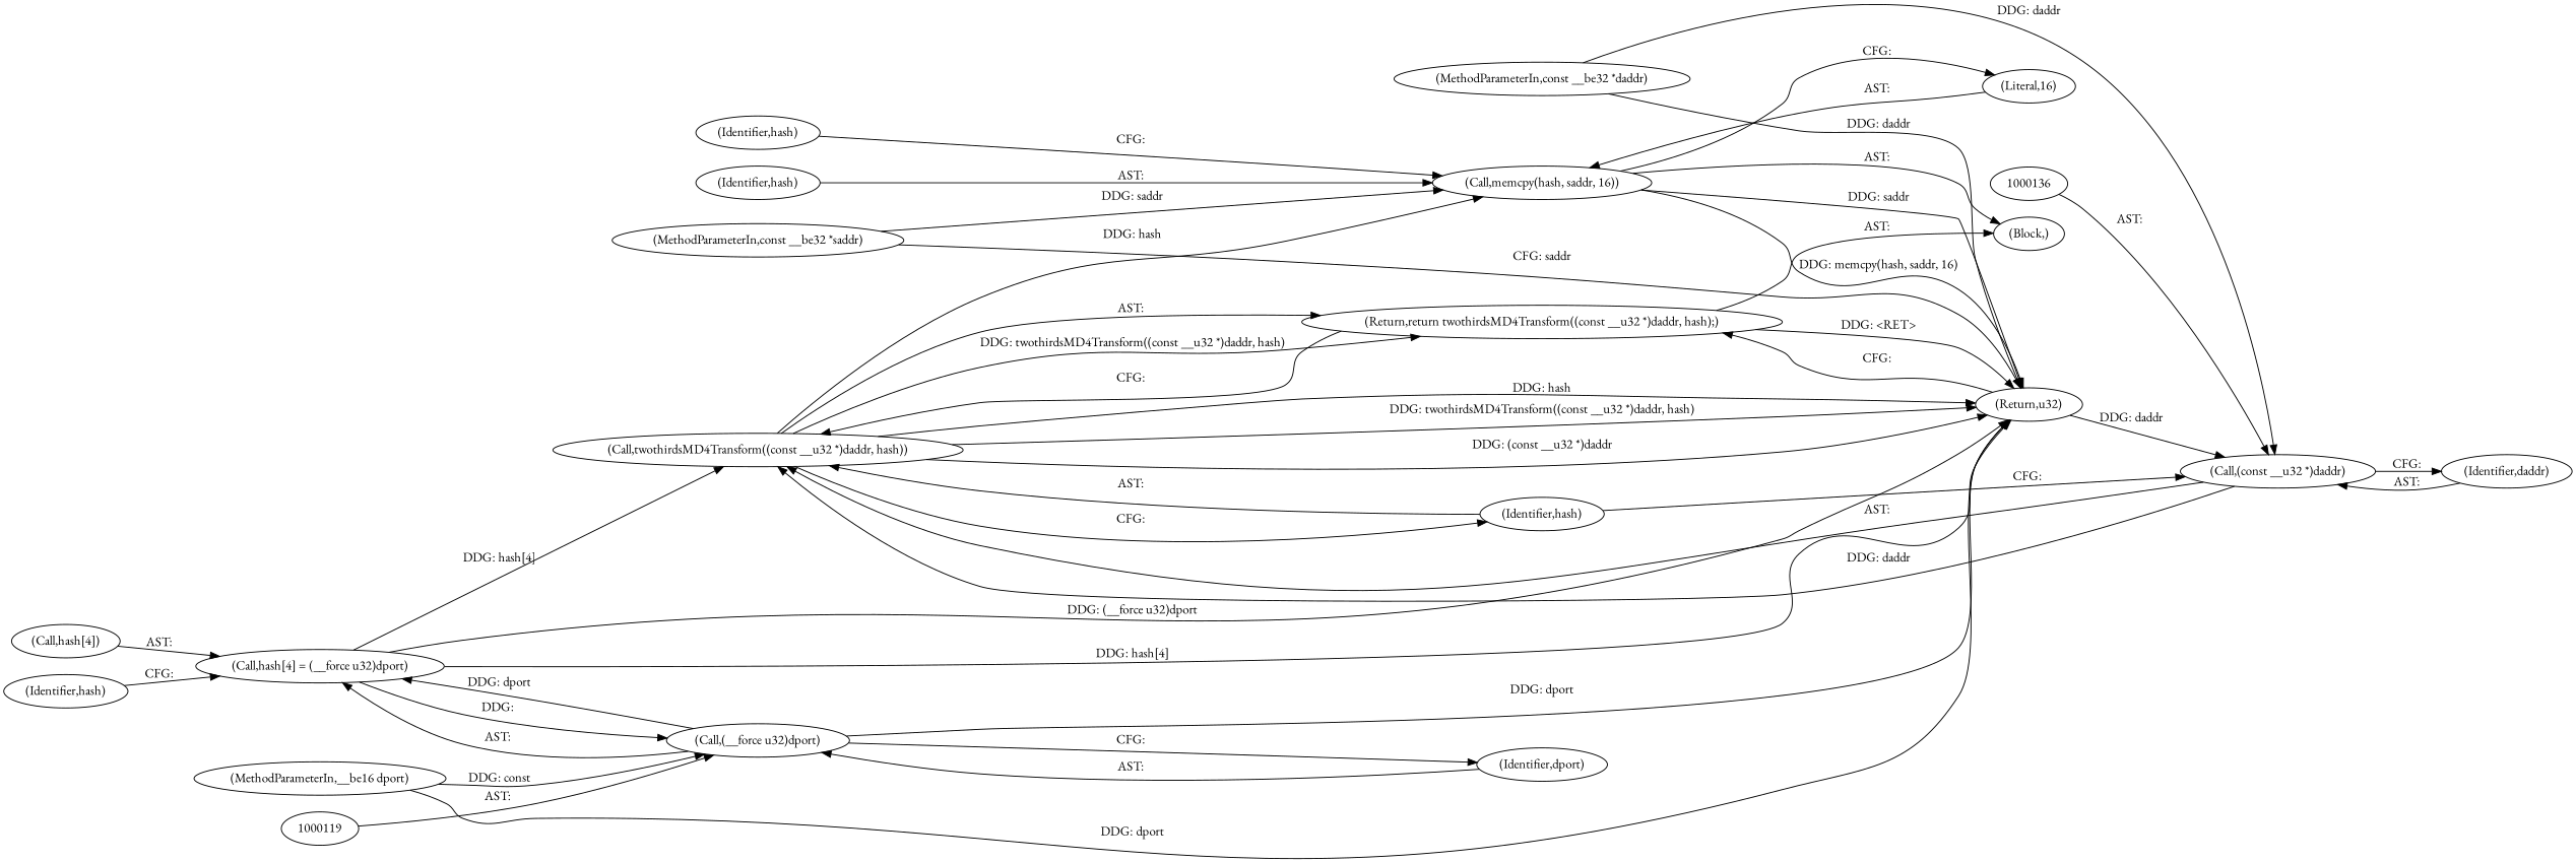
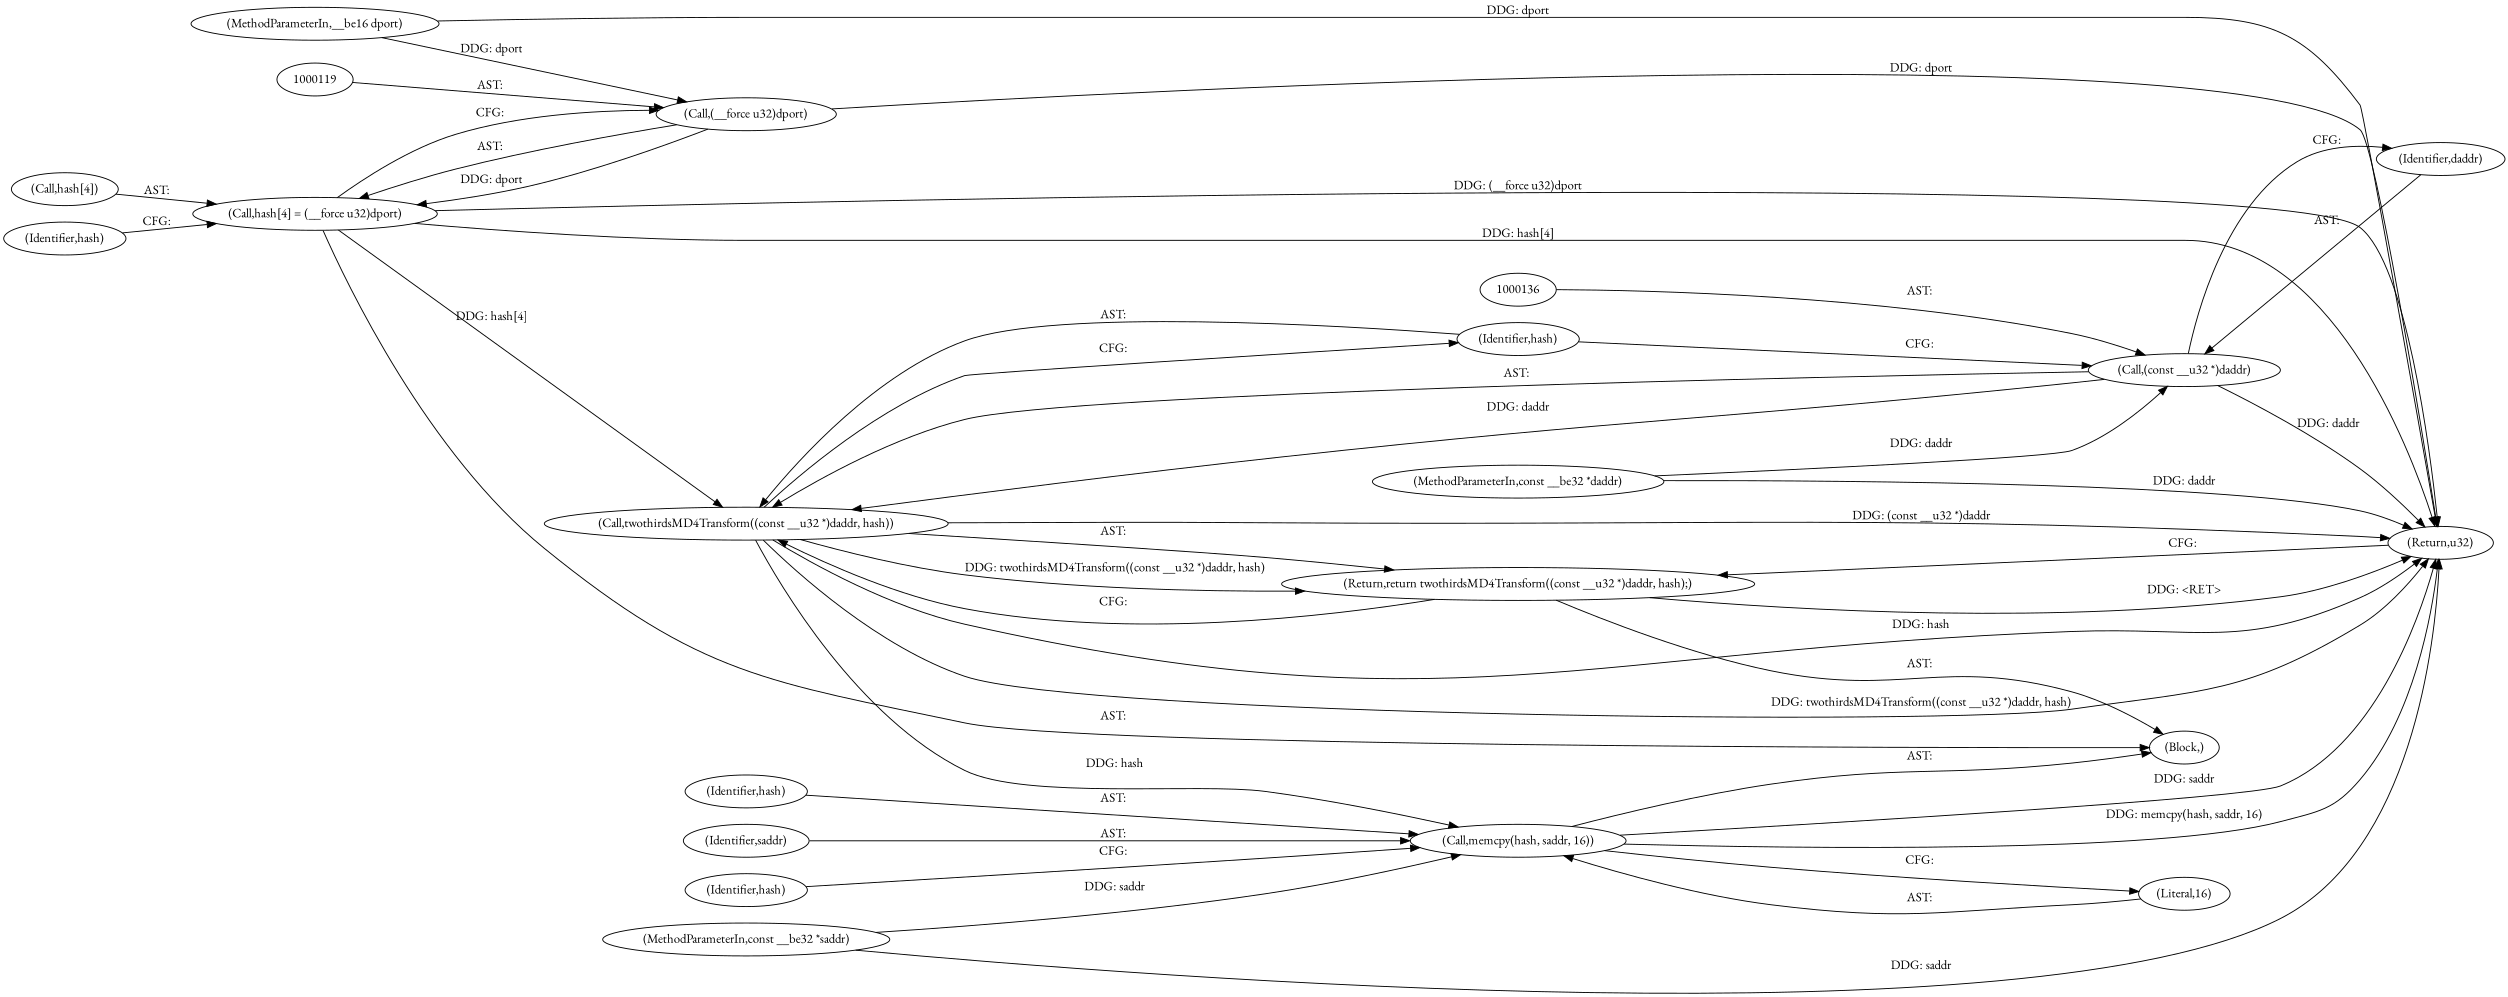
  digraph {
    fontname="EB Garamond"
    rankdir=LR
    node [fontname="EB Garamond"]
    edge [fontname="EB Garamond"]
    n1 [label="(Call,twothirdsMD4Transform((const __u32 *)daddr, hash))"]
    n2 [label="(Return,return twothirdsMD4Transform((const __u32 *)daddr, hash);)"]
    n3 [label="(Identifier,hash)"]
    n4 [label="(Return,u32)"]
    n5 [label="(Call,memcpy(hash, saddr, 16))"]
    n6 [label="(Block,)"]
    n7 [label="(Call,(const __u32 *)daddr)"]
    n8 [label="(Identifier,daddr)"]
    n9 [label="(MethodParameterIn,const __be32 *daddr)"]
    n10 [label="(Call,hash[4] = (__force u32)dport)"]
    n11 [label="(Call,(__force u32)dport)"]
-   n12 [label="(Identifier,dport)"]
    n13 [label="(MethodParameterIn,__be16 dport)"]
    n14 [label="(Literal,16)"]
    n15 [label="(MethodParameterIn,const __be32 *saddr)"]
+   n16 [label="(Identifier,saddr)"]
    n17 [label="(Identifier,hash)"]
    n18 [label="(Call,hash[4])"]
    n19 [label="(Identifier,hash)"]
    n20 [label="(Identifier,hash)"]
    1000136
    1000119
    n1 -> n2 [label="AST: "]
    n1 -> n2 [label="DDG: twothirdsMD4Transform((const __u32 *)daddr, hash)"]
    n1 -> n3 [label="CFG: "]
    n1 -> n4 [label="DDG: hash"]
    n1 -> n4 [label="DDG: twothirdsMD4Transform((const __u32 *)daddr, hash)"]
    n1 -> n4 [label="DDG: (const __u32 *)daddr"]
    n1 -> n5 [label="DDG: hash"]
    n2 -> n1 [label="CFG: "]
    n2 -> n4 [label="DDG: <RET>"]
    n2 -> n6 [label="AST: "]
    n3 -> n1 [label="AST: "]
    n3 -> n7 [label="CFG: "]
    n4 -> n2 [label="CFG: "]
    n5 -> n4 [label="DDG: saddr"]
    n5 -> n4 [label="DDG: memcpy(hash, saddr, 16)"]
    n5 -> n6 [label="AST: "]
    n5 -> n14 [label="CFG: "]
    n7 -> n1 [label="AST: "]
    n7 -> n1 [label="DDG: daddr"]
-   n4 -> n7 [label="DDG: daddr"]
+   n7 -> n4 [label="DDG: daddr"]
    n7 -> n8 [label="CFG: "]
    n8 -> n7 [label="AST: "]
    n9 -> n4 [label="DDG: daddr"]
    n9 -> n7 [label="DDG: daddr"]
    n10 -> n1 [label="DDG: hash[4]"]
    n10 -> n4 [label="DDG: (__force u32)dport"]
    n10 -> n4 [label="DDG: hash[4]"]
-   n10 -> n11 [label="DDG: "]
+   n10 -> n6 [label="AST: "]
+   n10 -> n11 [label="CFG: "]
    n11 -> n4 [label="DDG: dport"]
    n11 -> n10 [label="AST: "]
    n11 -> n10 [label="DDG: dport"]
-   n11 -> n12 [label="CFG: "]
-   n12 -> n11 [label="AST: "]
    n13 -> n4 [label="DDG: dport"]
-   n13 -> n11 [label="DDG: const"]
+   n13 -> n11 [label="DDG: dport"]
    n14 -> n5 [label="AST: "]
-   n15 -> n4 [label="CFG: saddr"]
+   n15 -> n4 [label="DDG: saddr"]
    n15 -> n5 [label="DDG: saddr"]
+   n16 -> n5 [label="AST: "]
    n17 -> n5 [label="CFG: "]
    n18 -> n10 [label="AST: "]
    n19 -> n10 [label="CFG: "]
    n20 -> n5 [label="AST: "]
    1000136 -> n7 [label="AST: "]
    1000119 -> n11 [label="AST: "]
  }
